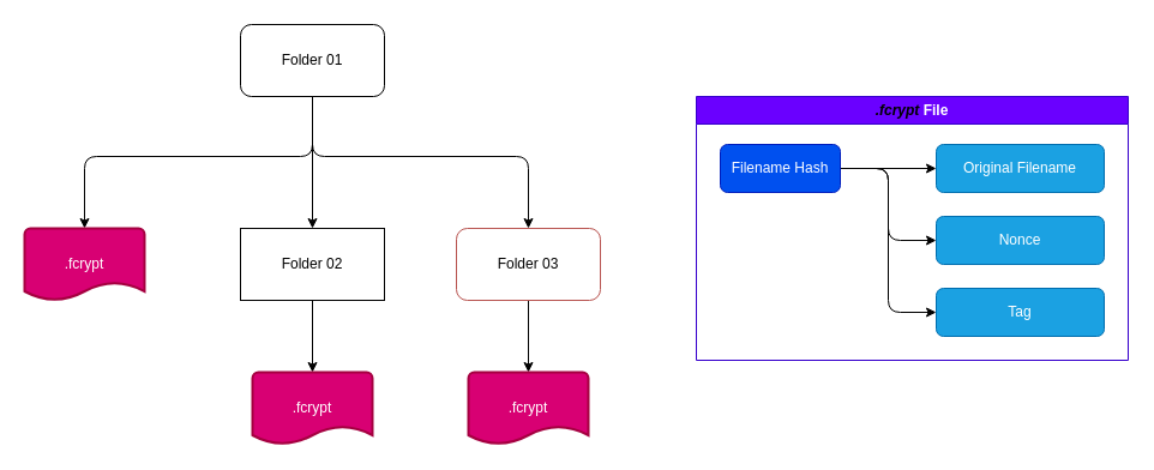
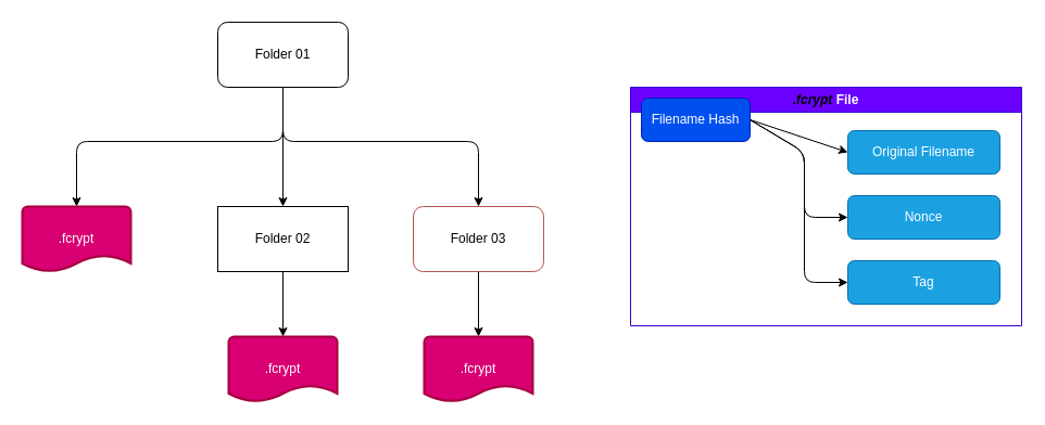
  <mxCell id="0" />
  <mxCell id="1" parent="0" />
  <mxCell id="2" style="edgeStyle=none;html=1;exitX=0.5;exitY=1;exitDx=0;exitDy=0;entryX=0.5;entryY=0;entryDx=0;entryDy=0;entryPerimeter=0;" parent="1" source="5" target="10" edge="1"><mxGeometry relative="1" as="geometry"><Array as="points"><mxPoint x="260" y="130" /><mxPoint x="70" y="130" /></Array></mxGeometry></mxCell>
  <mxCell id="3" style="edgeStyle=none;html=1;exitX=0.5;exitY=1;exitDx=0;exitDy=0;entryX=0.5;entryY=0;entryDx=0;entryDy=0;" parent="1" source="5" target="7" edge="1"><mxGeometry relative="1" as="geometry"><Array as="points"><mxPoint x="260" y="130" /><mxPoint x="440" y="130" /></Array></mxGeometry></mxCell>
  <mxCell id="4" style="edgeStyle=none;html=1;exitX=0.5;exitY=1;exitDx=0;exitDy=0;entryX=0.5;entryY=0;entryDx=0;entryDy=0;" parent="1" source="5" target="9" edge="1"><mxGeometry relative="1" as="geometry" /></mxCell>
  <mxCell id="5" value="Folder 01" style="rounded=1;whiteSpace=wrap;html=1;fontColor=light-dark(#000000,#000000);fillColor=light-dark(#FFFFFF,#FFC43A);" parent="1" vertex="1"><mxGeometry x="200" y="20" width="120" height="60" as="geometry" /></mxCell>
  <mxCell id="6" style="edgeStyle=none;html=1;exitX=0.5;exitY=1;exitDx=0;exitDy=0;entryX=0.5;entryY=0;entryDx=0;entryDy=0;entryPerimeter=0;" parent="1" source="7" target="12" edge="1"><mxGeometry relative="1" as="geometry"><mxPoint x="440" y="310" as="targetPoint" /></mxGeometry></mxCell>
  <mxCell id="7" value="Folder 03" style="rounded=1;whiteSpace=wrap;html=1;fillColor=light-dark(#FFFFFF,#FFC43A);strokeColor=light-dark(#B85450,#000000);fontColor=light-dark(#000000,#000000);" parent="1" vertex="1"><mxGeometry x="380" y="190" width="120" height="60" as="geometry" /></mxCell>
  <mxCell id="8" style="edgeStyle=none;html=1;exitX=0.5;exitY=1;exitDx=0;exitDy=0;entryX=0.5;entryY=0;entryDx=0;entryDy=0;entryPerimeter=0;" parent="1" source="9" target="11" edge="1"><mxGeometry relative="1" as="geometry"><mxPoint x="260" y="310" as="targetPoint" /></mxGeometry></mxCell>
  <mxCell id="9" value="Folder 02" style="whiteSpace=wrap;html=1;fontColor=light-dark(#000000,#000000);fillColor=light-dark(#FFFFFF,#FFC43A);rounded=0;" parent="1" vertex="1"><mxGeometry x="200" y="190" width="120" height="60" as="geometry" /></mxCell>
  <mxCell id="10" value=".fcrypt" style="strokeWidth=2;html=1;shape=mxgraph.flowchart.document2;whiteSpace=wrap;size=0.25;fillColor=#d80073;fontColor=#ffffff;strokeColor=#A50040;" parent="1" vertex="1"><mxGeometry x="20" y="190" width="100" height="60" as="geometry" /></mxCell>
  <mxCell id="11" value=".fcrypt" style="strokeWidth=2;html=1;shape=mxgraph.flowchart.document2;whiteSpace=wrap;size=0.25;fillColor=#d80073;fontColor=#ffffff;strokeColor=#A50040;" parent="1" vertex="1"><mxGeometry x="210" y="310" width="100" height="60" as="geometry" /></mxCell>
  <mxCell id="12" value=".fcrypt" style="strokeWidth=2;html=1;shape=mxgraph.flowchart.document2;whiteSpace=wrap;size=0.25;fillColor=#d80073;fontColor=#ffffff;strokeColor=#A50040;" parent="1" vertex="1"><mxGeometry x="390" y="310" width="100" height="60" as="geometry" /></mxCell>
  <mxCell id="13" value="&lt;i&gt;&lt;font style=&quot;color: light-dark(rgb(0, 0, 0), rgb(0, 0, 0));&quot;&gt;.fcrypt&lt;/font&gt;&lt;/i&gt; File" style="swimlane;whiteSpace=wrap;html=1;fillColor=#6a00ff;fontColor=#ffffff;strokeColor=#3700CC;" parent="1" vertex="1"><mxGeometry x="580" y="80" width="360" height="220" as="geometry" /></mxCell>
  <mxCell id="14" style="edgeStyle=none;html=1;exitX=1;exitY=0.5;exitDx=0;exitDy=0;entryX=0;entryY=0.5;entryDx=0;entryDy=0;" edge="1" parent="13" source="17" target="18"><mxGeometry relative="1" as="geometry" /></mxCell>
  <mxCell id="15" style="edgeStyle=none;html=1;exitX=1;exitY=0.5;exitDx=0;exitDy=0;entryX=0;entryY=0.5;entryDx=0;entryDy=0;" edge="1" parent="13" source="17" target="19"><mxGeometry relative="1" as="geometry"><Array as="points"><mxPoint x="160" y="60" /><mxPoint x="160" y="120" /></Array></mxGeometry></mxCell>
  <mxCell id="16" style="edgeStyle=none;html=1;exitX=1;exitY=0.5;exitDx=0;exitDy=0;entryX=0;entryY=0.5;entryDx=0;entryDy=0;" edge="1" parent="13" source="17" target="20"><mxGeometry relative="1" as="geometry"><Array as="points"><mxPoint x="160" y="60" /><mxPoint x="160" y="180" /></Array></mxGeometry></mxCell>
- <mxCell id="17" value="Filename Hash" style="rounded=1;whiteSpace=wrap;html=1;fillColor=#0050ef;fontColor=#ffffff;strokeColor=#001DBC;" vertex="1" parent="13"><mxGeometry x="20" y="40" width="100" height="40" as="geometry" /></mxCell>
+ <mxCell id="17" value="Filename Hash" style="rounded=1;whiteSpace=wrap;html=1;fillColor=#0050ef;fontColor=#ffffff;strokeColor=#001DBC;" vertex="1" parent="13"><mxGeometry x="10" y="10" width="100" height="40" as="geometry" /></mxCell>
  <mxCell id="18" value="Original Filename" style="rounded=1;whiteSpace=wrap;html=1;fillColor=#1ba1e2;fontColor=#ffffff;strokeColor=#006EAF;" vertex="1" parent="13"><mxGeometry x="200" y="40" width="140" height="40" as="geometry" /></mxCell>
  <mxCell id="19" value="Nonce" style="rounded=1;whiteSpace=wrap;html=1;fillColor=#1ba1e2;fontColor=#ffffff;strokeColor=#006EAF;" vertex="1" parent="13"><mxGeometry x="200" y="100" width="140" height="40" as="geometry" /></mxCell>
  <mxCell id="20" value="Tag" style="rounded=1;whiteSpace=wrap;html=1;fillColor=#1ba1e2;fontColor=#ffffff;strokeColor=#006EAF;" vertex="1" parent="13"><mxGeometry x="200" y="160" width="140" height="40" as="geometry" /></mxCell>
